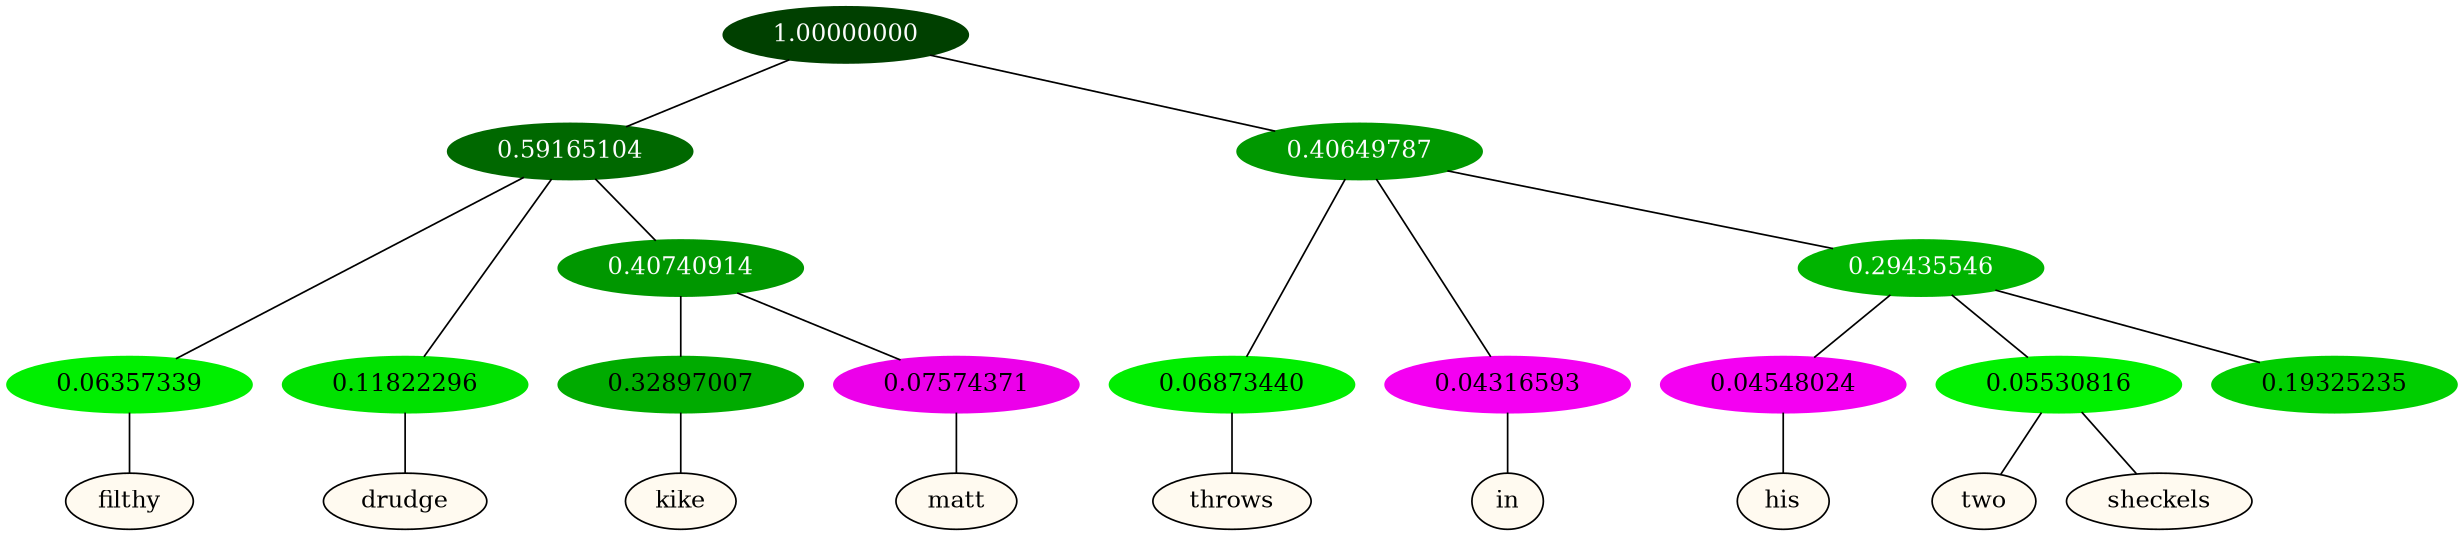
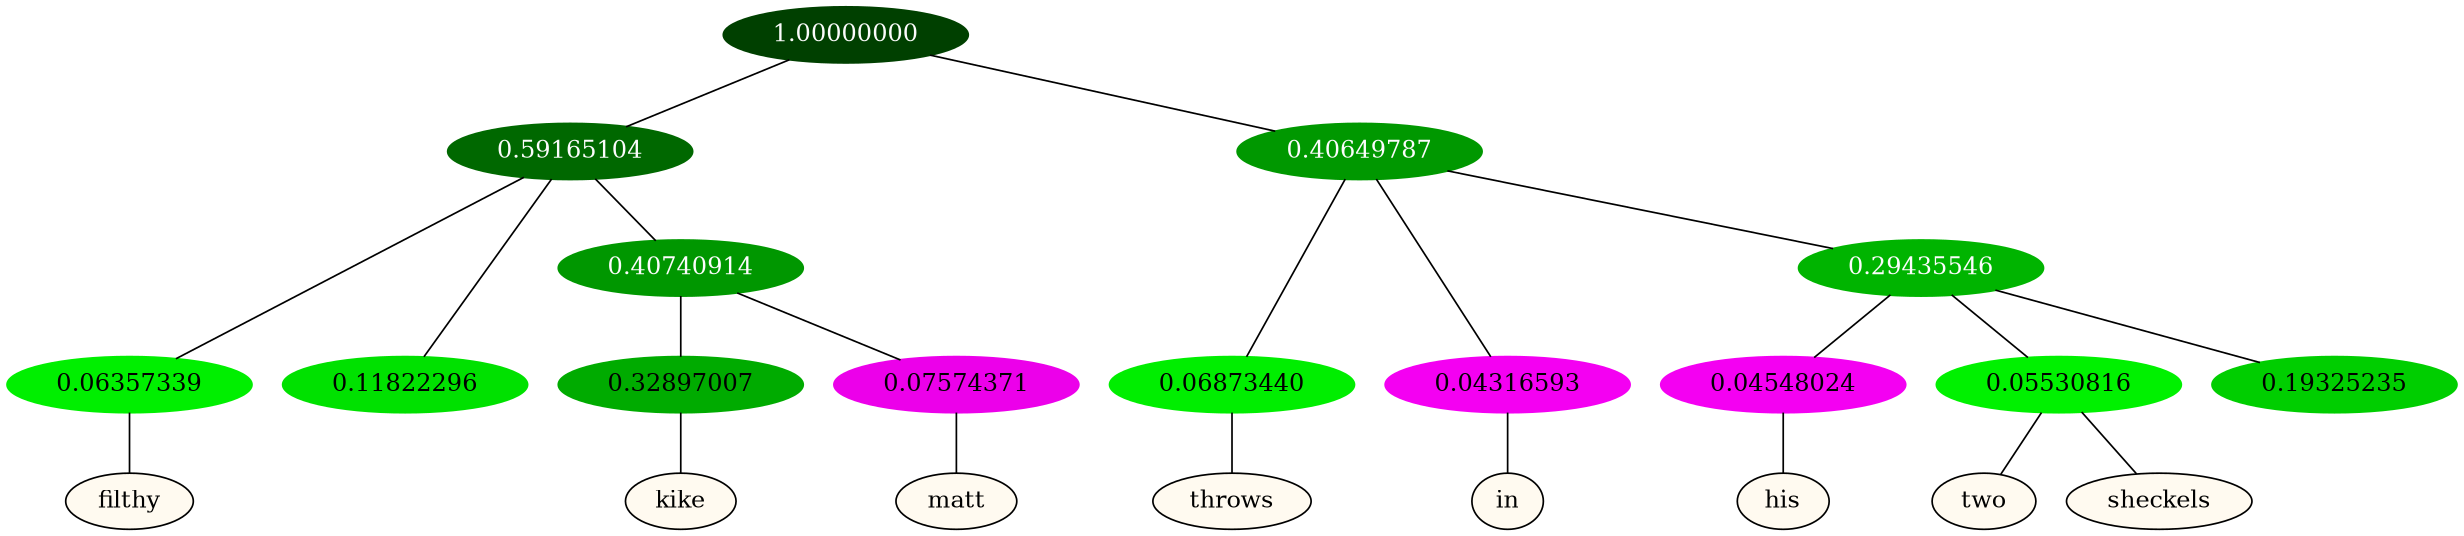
  graph {
    node [color=black format=png nodesep=0.001 ordering=out overlap_scaling=0.01 ranksep=0.001 style=filled]
    n1 [fillcolor=floralwhite height=0.15 label=filthy style="filled,solid" width=0.15]
    n2 [fillcolor=floralwhite height=0.15 label=kike style="filled,solid" width=0.15]
    n3 [fillcolor=floralwhite height=0.15 label=matt style="filled,solid" width=0.15]
-   n4 [fillcolor=floralwhite height=0.15 label=drudge style="filled,solid" width=0.15]
    n5 [fillcolor=floralwhite height=0.15 label=throws style="filled,solid" width=0.15]
    n6 [fillcolor=floralwhite height=0.15 label=in style="filled,solid" width=0.15]
    n7 [fillcolor=floralwhite height=0.15 label=his style="filled,solid" width=0.15]
    n8 [fillcolor=floralwhite height=0.15 label=two style="filled,solid" width=0.15]
    n9 [fillcolor=floralwhite height=0.15 label=sheckels style="filled,solid" width=0.15]
    n10 [color="0.334 1.000 0.936" fontcolor=black height=0.15 label=0.06357339 width=0.15]
    n11 [color="0.334 1.000 0.671" fontcolor=black height=0.15 label=0.32897007 width=0.15]
    n12 [color="0.835 1.000 0.924" fontcolor=black height=0.15 label=0.07574371 width=0.15]
    n13 [color="0.334 1.000 0.882" fontcolor=black height=0.15 label=0.11822296 width=0.15]
    n14 [color="0.334 1.000 0.931" fontcolor=black height=0.15 label=0.06873440 width=0.15]
    n15 [color="0.835 1.000 0.957" fontcolor=black height=0.15 label=0.04316593 width=0.15]
    n16 [color="0.835 1.000 0.955" fontcolor=black height=0.15 label=0.04548024 width=0.15]
    n17 [color="0.334 1.000 0.945" fontcolor=black height=0.15 label=0.05530816 width=0.15]
    n18 [color="0.334 1.000 0.807" fontcolor=black height=0.15 label=0.19325235 width=0.15]
    n19 [color="0.334 1.000 0.250" fontcolor=grey99 height=0.15 label=1.00000000 width=0.15]
    n20 [color="0.334 1.000 0.408" fontcolor=grey99 height=0.15 label=0.59165104 width=0.15]
    n21 [color="0.334 1.000 0.594" fontcolor=grey99 height=0.15 label=0.40649787 width=0.15]
    n22 [color="0.334 1.000 0.593" fontcolor=grey99 height=0.15 label=0.40740914 width=0.15]
    n23 [color="0.334 1.000 0.706" fontcolor=grey99 height=0.15 label=0.29435546 width=0.15]
    subgraph sub_1 {
      rank=same
      n1
      n2
      n3
-     n4
      n5
      n6
      n7
      n8
      n9
    }
    subgraph sub_2 {
      rank=same
      n10
      n11
      n12
      n13
      n14
      n15
      n16
      n17
      n18
    }
    n10 -- n1
    n11 -- n2
    n12 -- n3
-   n13 -- n4
    n14 -- n5
    n15 -- n6
    n16 -- n7
    n17 -- n8
    n17 -- n9
    n19 -- n20
    n19 -- n21
    n20 -- n10
    n20 -- n13
    n20 -- n22
    n21 -- n14
    n21 -- n15
    n21 -- n23
    n22 -- n11
    n22 -- n12
    n23 -- n16
    n23 -- n17
    n23 -- n18
  }
